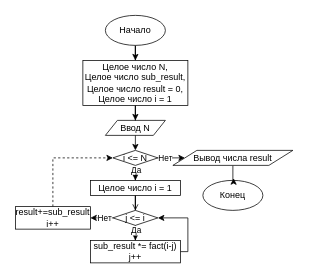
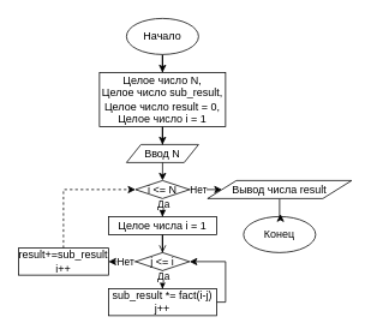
  <mxCell id="0" />
  <mxCell id="1" parent="0" />
  <mxCell id="2" style="edgeStyle=orthogonalEdgeStyle;rounded=0;orthogonalLoop=1;jettySize=auto;html=1;entryX=0.5;entryY=0;entryDx=0;entryDy=0;" edge="1" parent="1" source="3" target="7"><mxGeometry relative="1" as="geometry" /></mxCell>
  <mxCell id="3" value="Начало" style="ellipse;whiteSpace=wrap;html=1;" parent="1" vertex="1"><mxGeometry x="140" y="20" width="80" height="40" as="geometry" /></mxCell>
  <mxCell id="4" value="Конец" style="ellipse;whiteSpace=wrap;html=1;" parent="1" vertex="1"><mxGeometry x="270" y="240" width="80" height="40" as="geometry" /></mxCell>
  <mxCell id="5" value="Ввод N" style="shape=parallelogram;perimeter=parallelogramPerimeter;whiteSpace=wrap;html=1;" vertex="1" parent="1"><mxGeometry x="140" y="160" width="80" height="20" as="geometry" /></mxCell>
  <mxCell id="6" style="edgeStyle=orthogonalEdgeStyle;rounded=0;orthogonalLoop=1;jettySize=auto;html=1;entryX=0.5;entryY=0;entryDx=0;entryDy=0;" edge="1" parent="1" source="7" target="5"><mxGeometry relative="1" as="geometry" /></mxCell>
  <mxCell id="7" value="Целое число N,&lt;br&gt;Целое число sub_result,&lt;br&gt;Целое число result = 0,&lt;br&gt;Целое число i = 1" style="rounded=0;whiteSpace=wrap;html=1;" vertex="1" parent="1"><mxGeometry x="110" y="80" width="140" height="60" as="geometry" /></mxCell>
  <mxCell id="8" value="Нет" style="edgeStyle=orthogonalEdgeStyle;rounded=0;orthogonalLoop=1;jettySize=auto;html=1;entryX=0;entryY=0.5;entryDx=0;entryDy=0;" edge="1" parent="1" source="11" target="13"><mxGeometry x="0.316" relative="1" as="geometry"><mxPoint as="offset" /></mxGeometry></mxCell>
  <mxCell id="9" style="edgeStyle=orthogonalEdgeStyle;rounded=0;orthogonalLoop=1;jettySize=auto;html=1;entryX=0.5;entryY=0;entryDx=0;entryDy=0;" edge="1" parent="1" source="11" target="16"><mxGeometry relative="1" as="geometry" /></mxCell>
  <mxCell id="10" value="Да" style="edgeLabel;html=1;align=center;verticalAlign=middle;resizable=0;points=[];" vertex="1" connectable="0" parent="9"><mxGeometry x="0.493" relative="1" as="geometry"><mxPoint as="offset" /></mxGeometry></mxCell>
  <mxCell id="11" value="i &amp;lt;= N" style="rhombus;whiteSpace=wrap;html=1;" vertex="1" parent="1"><mxGeometry x="150" y="200" width="60" height="20" as="geometry" /></mxCell>
  <mxCell id="12" style="edgeStyle=orthogonalEdgeStyle;rounded=0;orthogonalLoop=1;jettySize=auto;html=1;entryX=0.513;entryY=-0.07;entryDx=0;entryDy=0;entryPerimeter=0;" edge="1" parent="1" source="13" target="4"><mxGeometry relative="1" as="geometry" /></mxCell>
  <mxCell id="13" value="Вывод числа result" style="shape=parallelogram;perimeter=parallelogramPerimeter;whiteSpace=wrap;html=1;" vertex="1" parent="1"><mxGeometry x="230" y="200" width="160" height="20" as="geometry" /></mxCell>
  <mxCell id="14" style="edgeStyle=orthogonalEdgeStyle;rounded=0;orthogonalLoop=1;jettySize=auto;html=1;entryX=0.5;entryY=0;entryDx=0;entryDy=0;" edge="1" parent="1" target="11"><mxGeometry relative="1" as="geometry"><mxPoint x="180" y="180" as="sourcePoint" /></mxGeometry></mxCell>
  <mxCell id="15" style="edgeStyle=orthogonalEdgeStyle;rounded=0;orthogonalLoop=1;jettySize=auto;html=1;entryX=0.5;entryY=0;entryDx=0;entryDy=0;endArrow=open;" edge="1" parent="1" source="16" target="21"><mxGeometry relative="1" as="geometry" /></mxCell>
- <mxCell id="16" value="&lt;span&gt;Целое число i = 1&lt;/span&gt;" style="rounded=0;whiteSpace=wrap;html=1;" vertex="1" parent="1"><mxGeometry x="120" y="240" width="120" height="20" as="geometry" /></mxCell>
+ <mxCell id="16" value="&lt;span&gt;Целое числа i = 1&lt;/span&gt;" style="rounded=0;whiteSpace=wrap;html=1;" vertex="1" parent="1"><mxGeometry x="120" y="240" width="120" height="20" as="geometry" /></mxCell>
  <mxCell id="17" style="edgeStyle=orthogonalEdgeStyle;rounded=0;orthogonalLoop=1;jettySize=auto;html=1;entryX=0.5;entryY=0;entryDx=0;entryDy=0;" edge="1" parent="1" source="21" target="23"><mxGeometry relative="1" as="geometry" /></mxCell>
  <mxCell id="18" value="Да" style="edgeLabel;html=1;align=center;verticalAlign=middle;resizable=0;points=[];" vertex="1" connectable="0" parent="17"><mxGeometry x="0.547" relative="1" as="geometry"><mxPoint as="offset" /></mxGeometry></mxCell>
  <mxCell id="19" style="edgeStyle=orthogonalEdgeStyle;rounded=0;orthogonalLoop=1;jettySize=auto;html=1;entryX=1;entryY=0.5;entryDx=0;entryDy=0;" edge="1" parent="1" source="21" target="25"><mxGeometry relative="1" as="geometry" /></mxCell>
  <mxCell id="20" value="Нет" style="edgeLabel;html=1;align=center;verticalAlign=middle;resizable=0;points=[];" vertex="1" connectable="0" parent="19"><mxGeometry x="0.272" relative="1" as="geometry"><mxPoint as="offset" /></mxGeometry></mxCell>
  <mxCell id="21" value="j &amp;lt;= i" style="rhombus;whiteSpace=wrap;html=1;" vertex="1" parent="1"><mxGeometry x="150" y="280" width="60" height="20" as="geometry" /></mxCell>
  <mxCell id="22" style="edgeStyle=orthogonalEdgeStyle;rounded=0;orthogonalLoop=1;jettySize=auto;html=1;entryX=1;entryY=0.5;entryDx=0;entryDy=0;" edge="1" parent="1" source="23" target="21"><mxGeometry relative="1" as="geometry"><Array as="points"><mxPoint x="250" y="335" /><mxPoint x="250" y="290" /></Array></mxGeometry></mxCell>
  <mxCell id="23" value="sub_result *= fact(i-j)&lt;br&gt;j++" style="rounded=0;whiteSpace=wrap;html=1;" vertex="1" parent="1"><mxGeometry x="120" y="320" width="120" height="30" as="geometry" /></mxCell>
  <mxCell id="24" style="edgeStyle=orthogonalEdgeStyle;rounded=0;orthogonalLoop=1;jettySize=auto;html=1;entryX=0;entryY=0.5;entryDx=0;entryDy=0;dashed=1;" edge="1" parent="1" source="25" target="11"><mxGeometry relative="1" as="geometry"><Array as="points"><mxPoint x="70" y="210" /></Array></mxGeometry></mxCell>
  <mxCell id="25" value="result+=sub_result&lt;br&gt;i++" style="rounded=0;whiteSpace=wrap;html=1;" vertex="1" parent="1"><mxGeometry x="20" y="275" width="100" height="30" as="geometry" /></mxCell>
